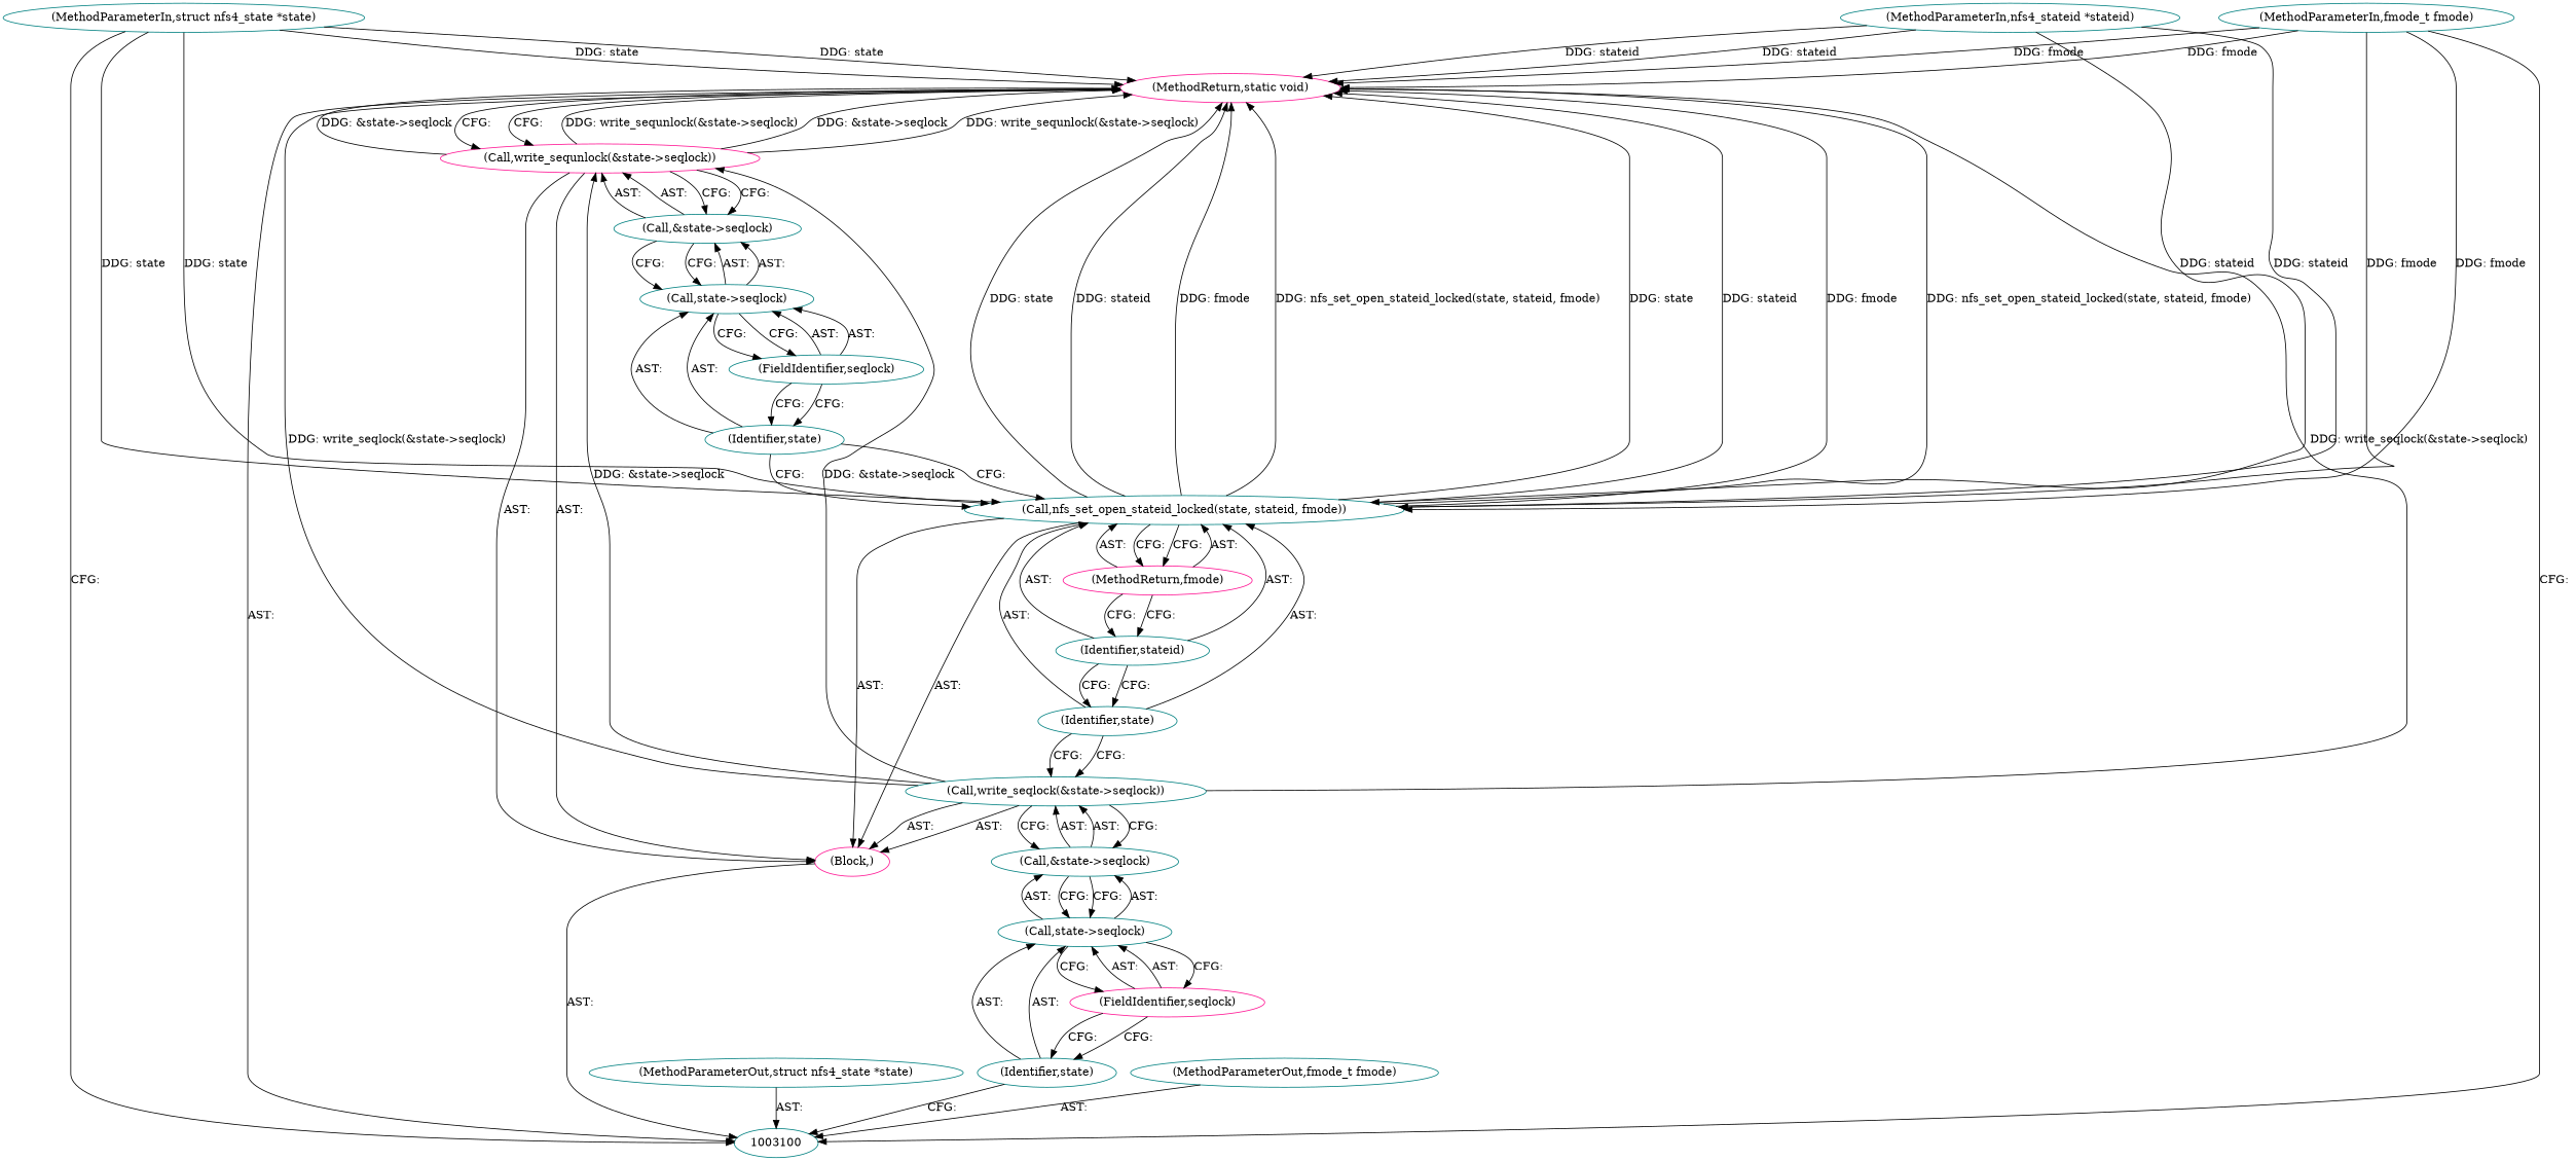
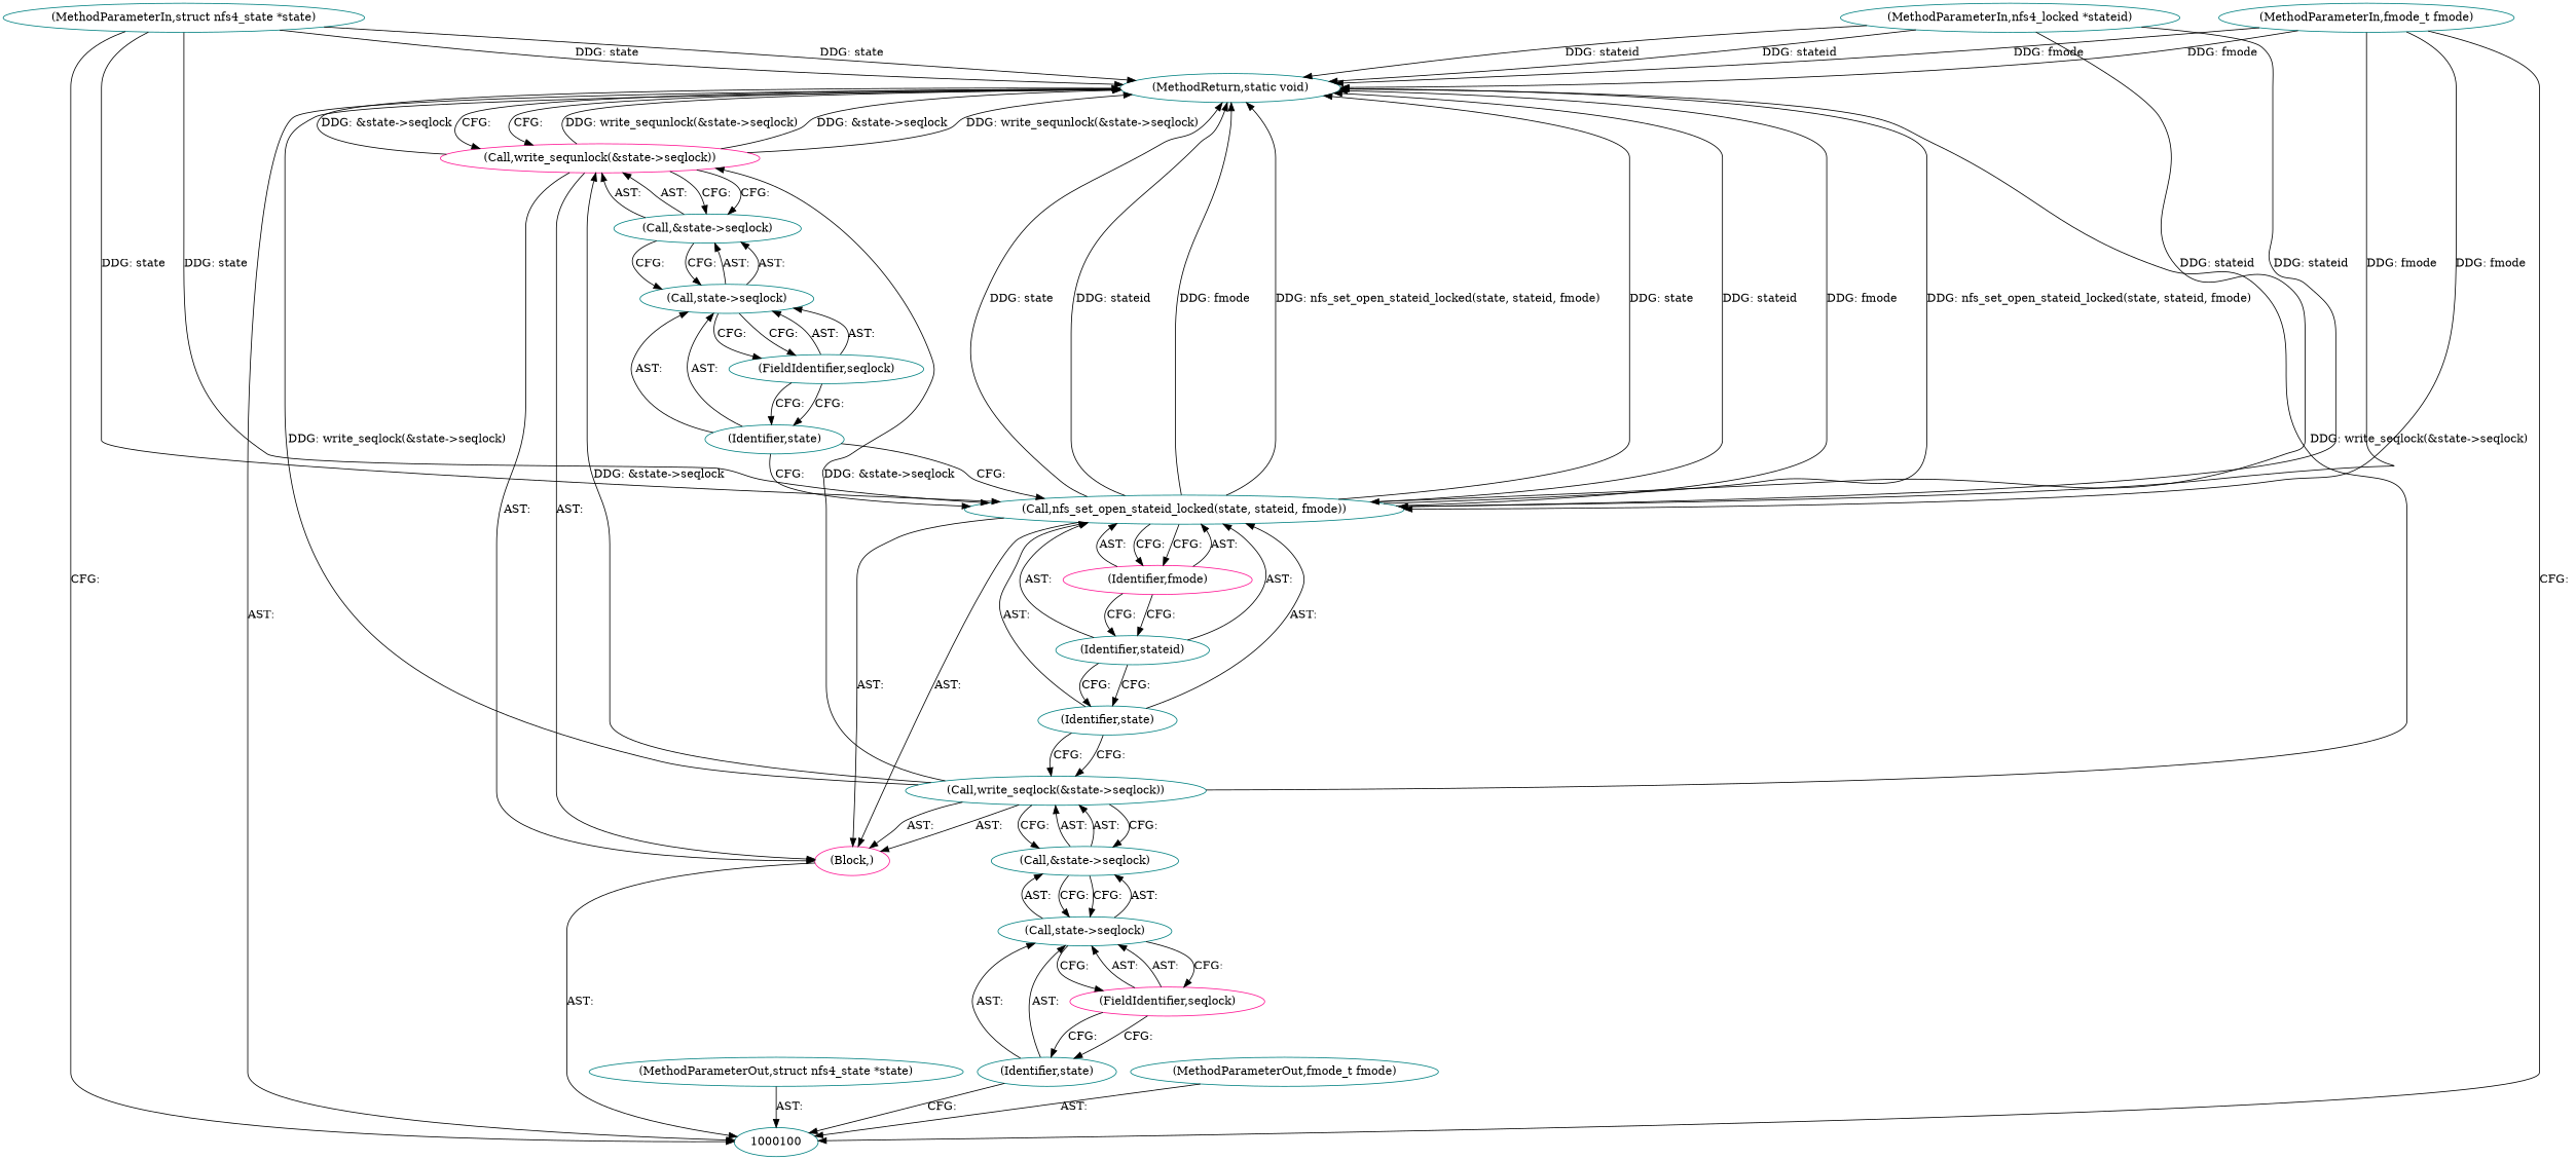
  digraph {
    fontname="DejaVu Serif"
    node [color=teal fontname="DejaVu Serif"]
    edge [fontname="DejaVu Serif"]
-   n1 [color=deeppink label="(MethodReturn,static void)"]
+   n1 [label="(MethodReturn,static void)"]
    n2 [color=deeppink label="(Call,write_sequnlock(&state->seqlock))"]
-   1000100 [label=1003100]
+   1000100
    n4 [color=deeppink label="(Block,)"]
    n5 [label="(Call,&state->seqlock)"]
    n6 [label="(MethodParameterIn,struct nfs4_state *state)"]
    n7 [label="(Call,nfs_set_open_stateid_locked(state, stateid, fmode))"]
-   n8 [color=deeppink label="(MethodReturn,fmode)"]
+   n8 [color=deeppink label="(Identifier,fmode)"]
    n9 [label="(MethodParameterOut,struct nfs4_state *state)"]
-   n10 [label="(MethodParameterIn,nfs4_stateid *stateid)"]
+   n10 [label="(MethodParameterIn,nfs4_locked *stateid)"]
    n11 [label="(MethodParameterIn,fmode_t fmode)"]
    n12 [label="(MethodParameterOut,fmode_t fmode)"]
    n13 [label="(Call,&state->seqlock)"]
    n14 [label="(Call,state->seqlock)"]
    n15 [label="(Call,write_seqlock(&state->seqlock))"]
    n16 [color=deeppink label="(FieldIdentifier,seqlock)"]
    n17 [label="(Identifier,state)"]
    n18 [label="(Identifier,stateid)"]
    n19 [label="(Identifier,state)"]
    n20 [label="(Call,state->seqlock)"]
    n21 [label="(FieldIdentifier,seqlock)"]
    n22 [label="(Identifier,state)"]
    n1 -> n2 [label="CFG: "]
    n1 -> n2 [label="CFG: "]
    n1 -> 1000100 [label="AST: "]
    n2 -> n1 [label="DDG: write_sequnlock(&state->seqlock)"]
    n2 -> n1 [label="DDG: &state->seqlock"]
    n2 -> n1 [label="DDG: write_sequnlock(&state->seqlock)"]
    n2 -> n1 [label="DDG: &state->seqlock"]
    n2 -> n4 [label="AST: "]
    n2 -> n4 [label="AST: "]
    n2 -> n5 [label="CFG: "]
    n2 -> n5 [label="CFG: "]
    n4 -> 1000100 [label="AST: "]
    n5 -> n2 [label="AST: "]
    n5 -> n2 [label="AST: "]
    n5 -> n20 [label="CFG: "]
    n5 -> n20 [label="CFG: "]
    n6 -> n1 [label="DDG: state"]
    n6 -> n1 [label="DDG: state"]
    n6 -> 1000100 [label="CFG: "]
    n6 -> n7 [label="DDG: state"]
    n6 -> n7 [label="DDG: state"]
    n7 -> n1 [label="DDG: state"]
    n7 -> n1 [label="DDG: stateid"]
    n7 -> n1 [label="DDG: fmode"]
    n7 -> n1 [label="DDG: nfs_set_open_stateid_locked(state, stateid, fmode)"]
    n7 -> n1 [label="DDG: state"]
    n7 -> n1 [label="DDG: stateid"]
    n7 -> n1 [label="DDG: fmode"]
    n7 -> n1 [label="DDG: nfs_set_open_stateid_locked(state, stateid, fmode)"]
    n7 -> n4 [label="AST: "]
    n7 -> n4 [label="AST: "]
    n7 -> n8 [label="CFG: "]
    n7 -> n8 [label="CFG: "]
    n8 -> n7 [label="AST: "]
    n8 -> n7 [label="AST: "]
    n8 -> n18 [label="CFG: "]
    n8 -> n18 [label="CFG: "]
    n9 -> 1000100 [label="AST: "]
    n10 -> n1 [label="DDG: stateid"]
    n10 -> n1 [label="DDG: stateid"]
    n10 -> n7 [label="DDG: stateid"]
    n10 -> n7 [label="DDG: stateid"]
    n11 -> n1 [label="DDG: fmode"]
    n11 -> n1 [label="DDG: fmode"]
    n11 -> 1000100 [label="CFG: "]
    n11 -> n7 [label="DDG: fmode"]
    n11 -> n7 [label="DDG: fmode"]
    n12 -> 1000100 [label="AST: "]
    n13 -> n14 [label="CFG: "]
    n13 -> n14 [label="CFG: "]
    n13 -> n15 [label="AST: "]
    n13 -> n15 [label="AST: "]
    n14 -> n13 [label="AST: "]
    n14 -> n13 [label="AST: "]
    n14 -> n16 [label="CFG: "]
    n14 -> n16 [label="CFG: "]
    n15 -> n1 [label="DDG: write_seqlock(&state->seqlock)"]
    n15 -> n1 [label="DDG: write_seqlock(&state->seqlock)"]
    n15 -> n2 [label="DDG: &state->seqlock"]
    n15 -> n2 [label="DDG: &state->seqlock"]
    n15 -> n4 [label="AST: "]
    n15 -> n4 [label="AST: "]
    n15 -> n13 [label="CFG: "]
    n15 -> n13 [label="CFG: "]
    n16 -> n14 [label="AST: "]
    n16 -> n14 [label="AST: "]
    n16 -> n17 [label="CFG: "]
    n16 -> n17 [label="CFG: "]
    n17 -> 1000100 [label="CFG: "]
    n17 -> n14 [label="AST: "]
    n17 -> n14 [label="AST: "]
    n18 -> n7 [label="AST: "]
    n18 -> n7 [label="AST: "]
    n18 -> n19 [label="CFG: "]
    n18 -> n19 [label="CFG: "]
    n19 -> n7 [label="AST: "]
    n19 -> n7 [label="AST: "]
    n19 -> n15 [label="CFG: "]
    n19 -> n15 [label="CFG: "]
    n20 -> n5 [label="AST: "]
    n20 -> n5 [label="AST: "]
    n20 -> n21 [label="CFG: "]
    n20 -> n21 [label="CFG: "]
    n21 -> n20 [label="AST: "]
    n21 -> n20 [label="AST: "]
    n21 -> n22 [label="CFG: "]
    n21 -> n22 [label="CFG: "]
    n22 -> n7 [label="CFG: "]
    n22 -> n7 [label="CFG: "]
    n22 -> n20 [label="AST: "]
    n22 -> n20 [label="AST: "]
  }
